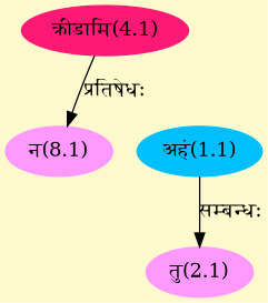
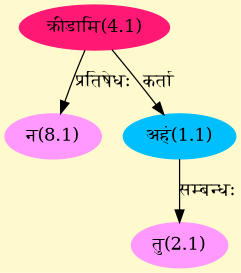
  digraph {
    bgcolor=lemonchiffon1
    compound=true
    rankdir=BT
    node [color="#FF99FF" style=filled]
    edge [dir=back]
    n1 [color="#00BFFF" label="अहं(1.1)"]
    n2 [color="#FF1975" label="क्रीडामि(4.1)"]
    n3 [label="तु(2.1)"]
    n4 [label="न(8.1)"]
+   n1 -> n2 [label="कर्ता"]
    n3 -> n1 [label="सम्बन्धः"]
    n4 -> n2 [label="प्रतिषेधः"]
  }
